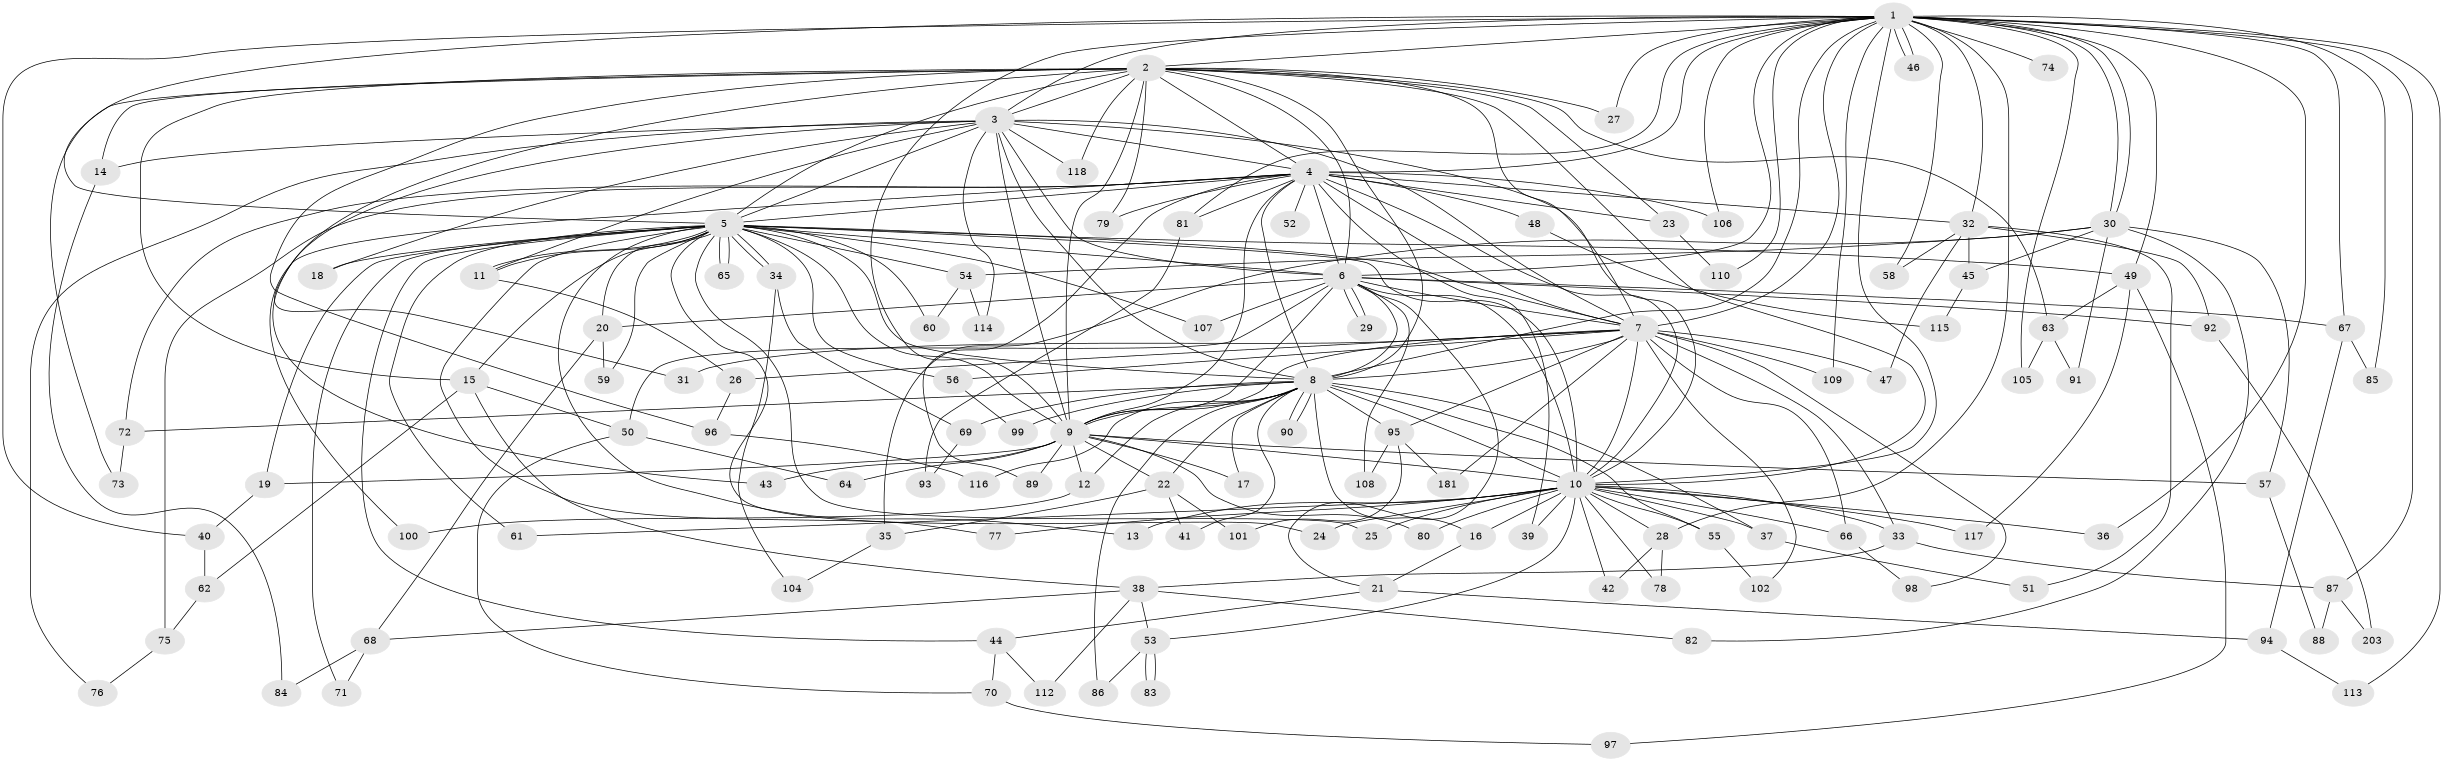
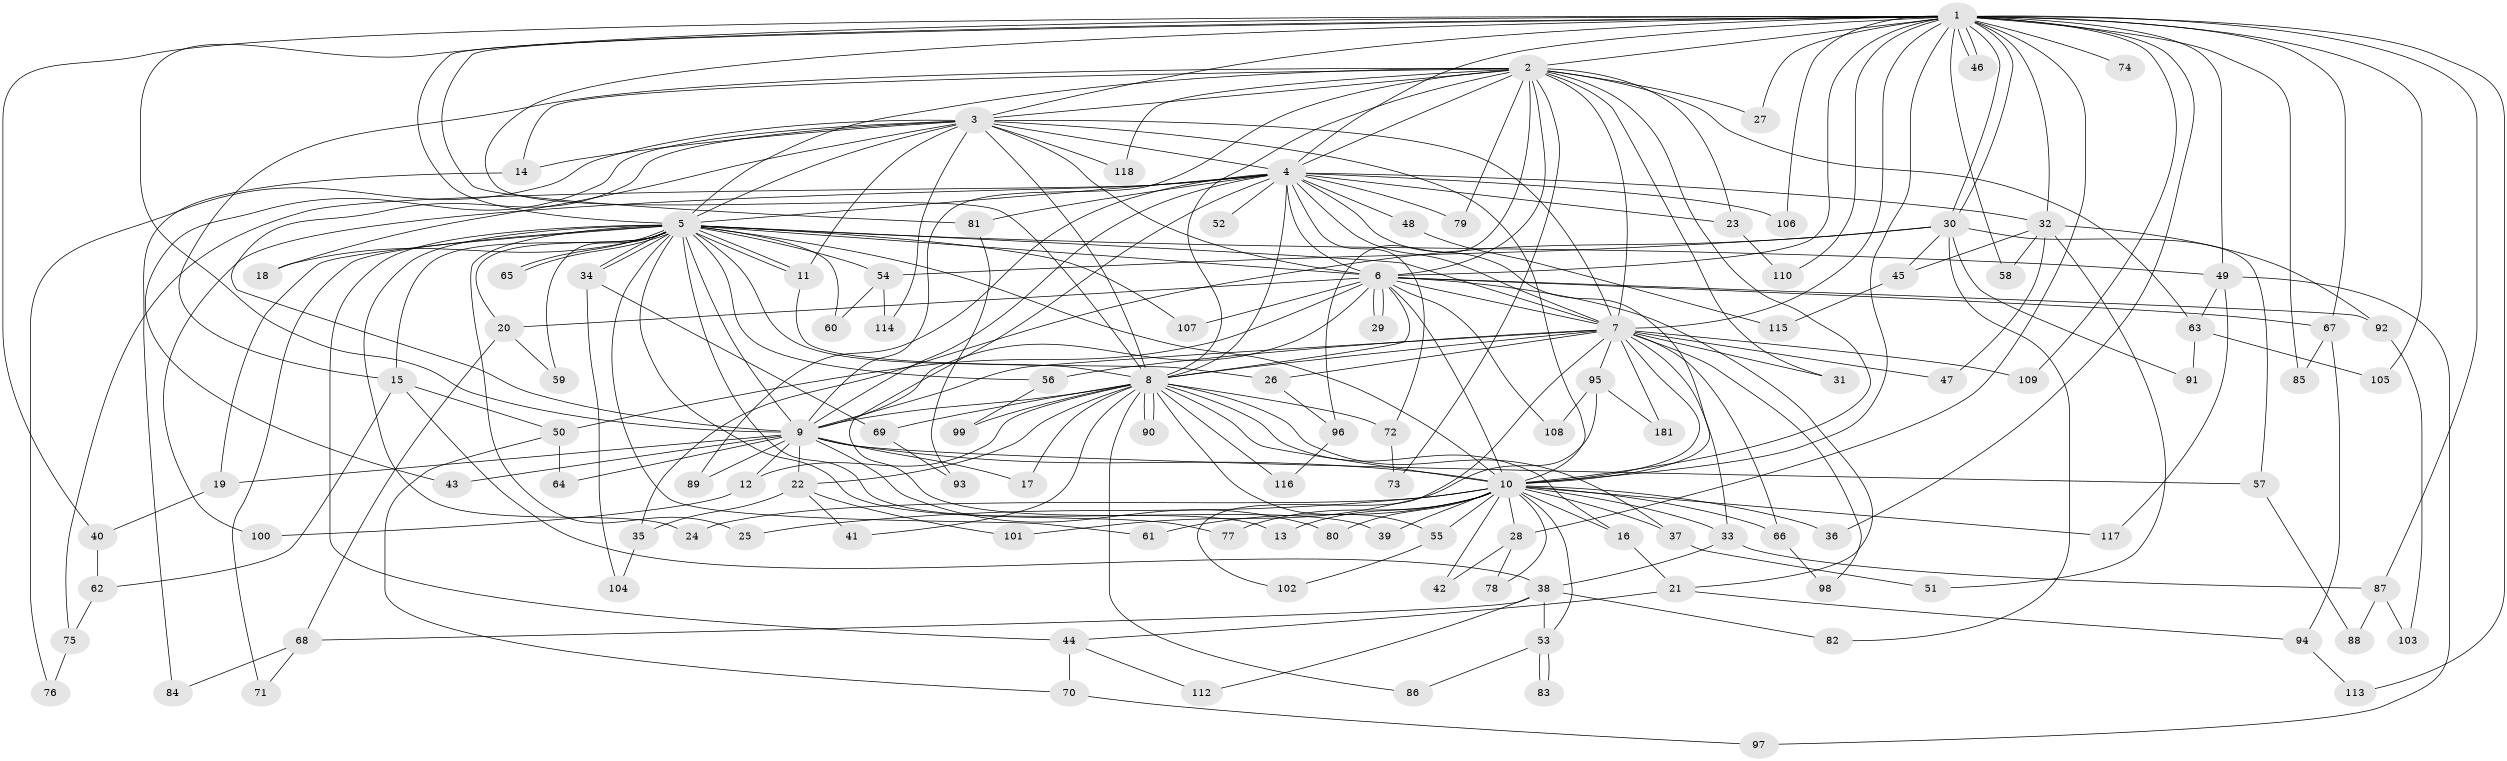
  graph {
    node [color=gray90 style=filled]
    1
    2
    3
    4
    5
    6
    7
    8
    9
    10
    27
    28
    30
    32
    36
    40
    46
    49
    58
    67
    74
    81
    85
    87
    105
    106
    109
    110
    113
    14
    15
    23
    31
    63
    73
    79
    96
    118
    18
    43
    76
    114
    11
    48
    39
    52
    72
    75
    89
    100
    13
    19
    20
    24
    25
    34
    44
    54
    56
    59
    60
    61
    65
    71
    77
    107
    21
    29
    50
    92
    108
    26
    33
    47
    66
    95
    98
    102
    n79 [label=181]
    12
    16
    17
    22
    37
    41
    55
    69
    86
    90
    99
    116
    57
    64
    80
    42
    53
    78
    117
    35
    45
    82
    91
    51
    62
    97
    94
    93
    88
-   103 [label=203]
+   103
    84
    38
    115
    68
    104
    112
    70
    101
    83
    1 -- 2
    1 -- 3
    1 -- 4
    1 -- 5
    1 -- 6
    1 -- 7
    1 -- 8
    1 -- 9
    1 -- 10
    1 -- 27
    1 -- 28
    1 -- 30
    1 -- 30
    1 -- 32
    1 -- 36
    1 -- 40
    1 -- 46
    1 -- 46
    1 -- 49
    1 -- 58
    1 -- 67
    1 -- 74
    1 -- 81
    1 -- 85
    1 -- 87
    1 -- 105
    1 -- 106
    1 -- 109
    1 -- 110
    1 -- 113
    2 -- 3
    2 -- 4
    2 -- 5
    2 -- 6
    2 -- 7
    2 -- 8
    2 -- 9
    2 -- 10
    2 -- 27
    2 -- 14
    2 -- 15
    2 -- 23
    2 -- 31
    2 -- 63
    2 -- 73
    2 -- 79
    2 -- 96
    2 -- 118
    3 -- 4
    3 -- 5
    3 -- 6
    3 -- 7
    3 -- 8
    3 -- 9
    3 -- 10
    3 -- 14
    3 -- 118
    3 -- 18
    3 -- 43
    3 -- 76
    3 -- 114
    3 -- 11
    4 -- 5
    4 -- 6
    4 -- 7
    4 -- 8
    4 -- 9
    4 -- 10
    4 -- 32
    4 -- 81
    4 -- 106
    4 -- 23
    4 -- 79
    4 -- 48
    4 -- 39
    4 -- 52
    4 -- 72
    4 -- 75
    4 -- 89
    4 -- 100
    5 -- 6
    5 -- 7
    5 -- 8
    5 -- 9
    5 -- 10
    5 -- 49
    5 -- 15
    5 -- 18
    5 -- 11
    5 -- 11
    5 -- 13
    5 -- 19
    5 -- 20
    5 -- 24
    5 -- 25
    5 -- 34
    5 -- 34
    5 -- 44
    5 -- 54
    5 -- 56
    5 -- 59
    5 -- 60
    5 -- 61
    5 -- 65
    5 -- 65
    5 -- 71
    5 -- 77
    5 -- 107
    6 -- 7
    6 -- 8
    6 -- 9
    6 -- 10
    6 -- 67
    6 -- 20
    6 -- 107
    6 -- 21
    6 -- 29
    6 -- 29
    6 -- 50
    6 -- 92
    6 -- 108
    7 -- 8
    7 -- 9
    7 -- 10
    7 -- 109
    7 -- 31
    7 -- 56
    7 -- 26
    7 -- 33
    7 -- 47
    7 -- 66
    7 -- 95
    7 -- 98
    7 -- 102
    7 -- n79
    8 -- 9
    8 -- 10
    8 -- 72
-   8 -- 95
    8 -- 12
    8 -- 16
    8 -- 17
    8 -- 22
    8 -- 37
    8 -- 41
    8 -- 55
    8 -- 69
    8 -- 86
    8 -- 90
    8 -- 90
    8 -- 99
    8 -- 116
    9 -- 10
    9 -- 43
    9 -- 89
    9 -- 19
    9 -- 12
    9 -- 17
    9 -- 22
    9 -- 57
    9 -- 64
    9 -- 80
    10 -- 28
    10 -- 36
    10 -- 39
    10 -- 13
    10 -- 24
    10 -- 25
    10 -- 61
    10 -- 77
    10 -- 33
    10 -- 66
    10 -- 16
    10 -- 37
    10 -- 55
    10 -- 80
    10 -- 42
    10 -- 53
    10 -- 78
    10 -- 117
    28 -- 42
    28 -- 78
    30 -- 54
    30 -- 57
    30 -- 35
    30 -- 45
    30 -- 82
    30 -- 91
    32 -- 58
    32 -- 92
    32 -- 47
    32 -- 45
    32 -- 51
    40 -- 62
    49 -- 63
    49 -- 117
    49 -- 97
    67 -- 85
    67 -- 94
    81 -- 93
    87 -- 88
    87 -- 103
    14 -- 84
    15 -- 50
    15 -- 62
    15 -- 38
    23 -- 110
    63 -- 105
    63 -- 91
    96 -- 116
    11 -- 26
    48 -- 115
    72 -- 73
    75 -- 76
    19 -- 40
    20 -- 59
    20 -- 68
    34 -- 69
    34 -- 104
    44 -- 112
    44 -- 70
    54 -- 114
    54 -- 60
    56 -- 99
    21 -- 44
    21 -- 94
    50 -- 64
    50 -- 70
    92 -- 103
    26 -- 96
    33 -- 87
    33 -- 38
    66 -- 98
    95 -- 108
    95 -- n79
    95 -- 101
    12 -- 100
    16 -- 21
    22 -- 41
    22 -- 35
    22 -- 101
    37 -- 51
    55 -- 102
    69 -- 93
    57 -- 88
    53 -- 86
    53 -- 83
    53 -- 83
    35 -- 104
    45 -- 115
    62 -- 75
    94 -- 113
    38 -- 53
    38 -- 82
    38 -- 68
    38 -- 112
    68 -- 71
    68 -- 84
    70 -- 97
  }
